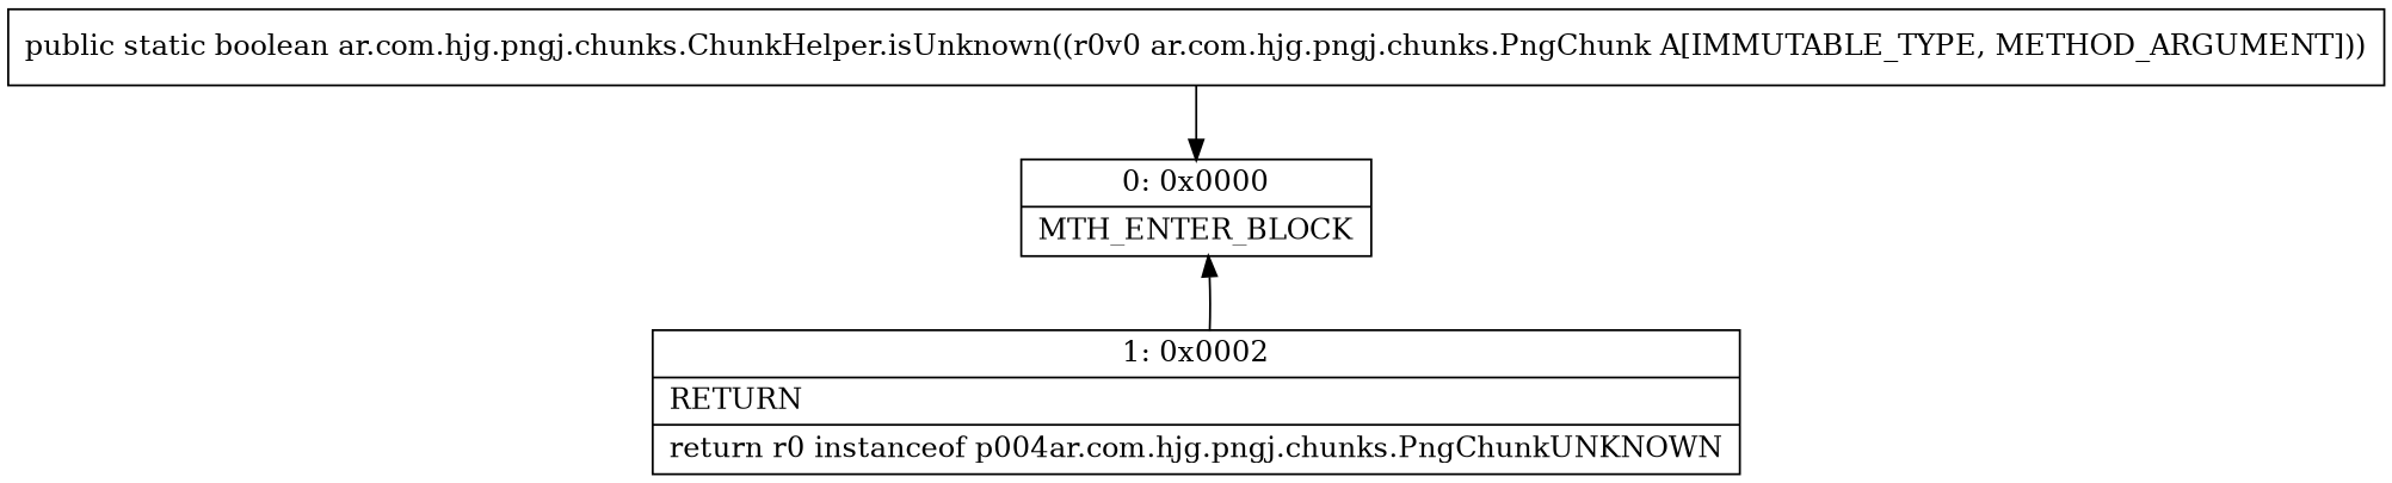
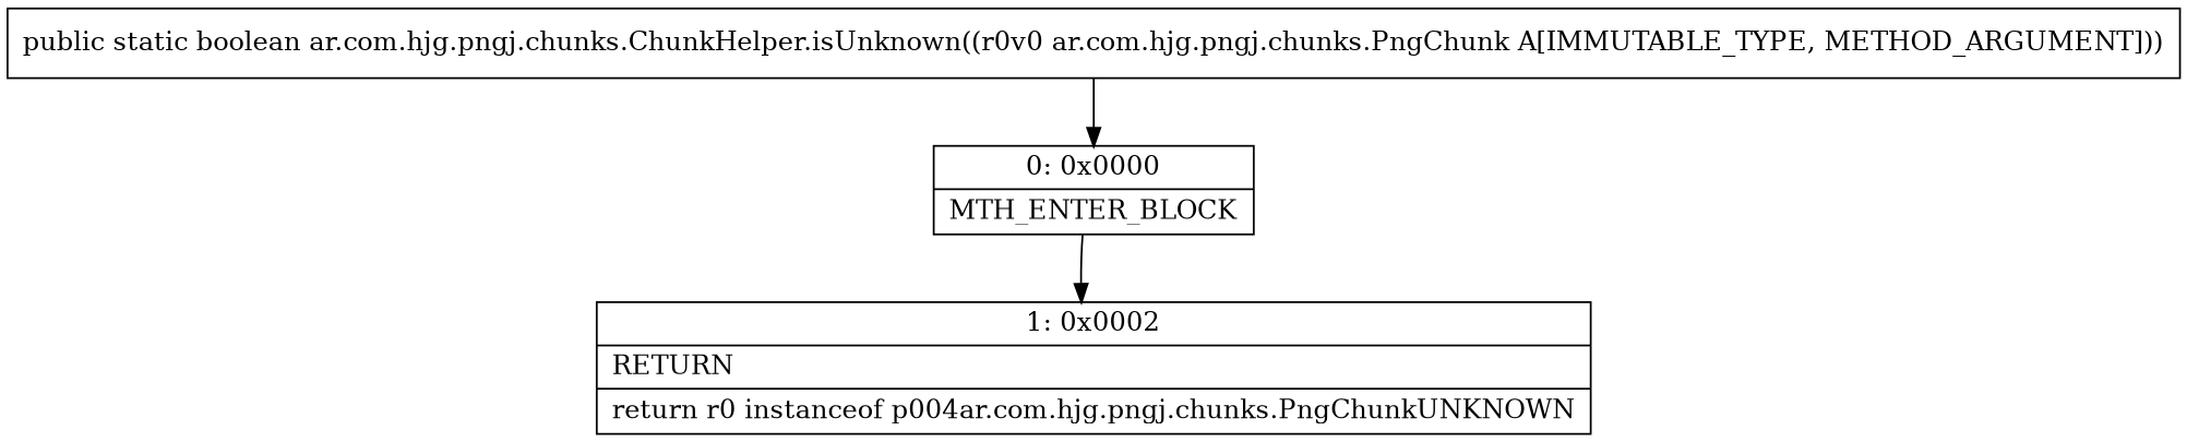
  digraph {
    fontname="DejaVu Serif"
    node [shape=record fontname="DejaVu Serif"]
    edge [fontname="DejaVu Serif"]
    n1 [label="{0\:\ 0x0000|MTH_ENTER_BLOCK\l}"]
    n2 [label="{1\:\ 0x0002|RETURN\l|return r0 instanceof p004ar.com.hjg.pngj.chunks.PngChunkUNKNOWN\l}"]
    n3 [label="{public static boolean ar.com.hjg.pngj.chunks.ChunkHelper.isUnknown((r0v0 ar.com.hjg.pngj.chunks.PngChunk A[IMMUTABLE_TYPE, METHOD_ARGUMENT])) }"]
-   n2 -> n1
+   n1 -> n2
    n3 -> n1
  }
